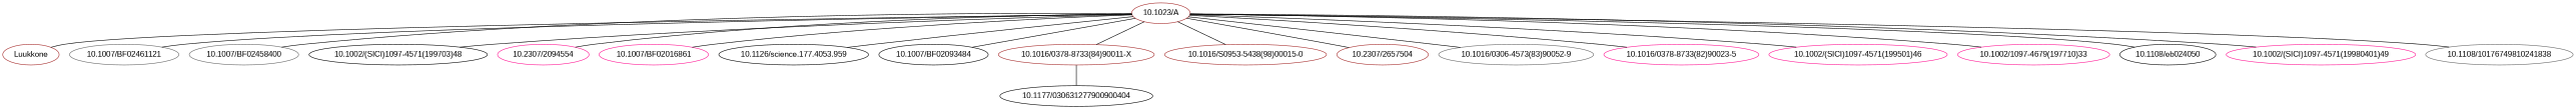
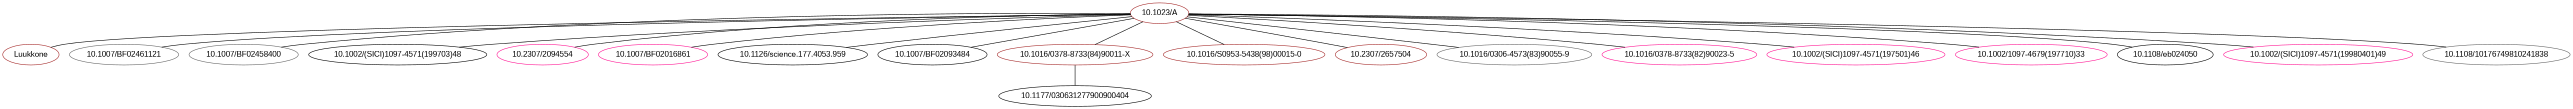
  strict graph {
    fontname="Liberation Sans"
    node [color=deeppink fontname="Liberation Sans"]
    edge [fontname="Liberation Sans"]
    "10.1023/A" [color=brown]
    Luukkone [color=brown]
    "10.1007/BF02461121" [color=gray40]
    "10.1007/BF02458400" [color=gray40]
    "10.1002/(SICI)1097-4571(199703)48" [color=black]
    "10.2307/2094554"
    "10.1007/BF02016861"
    "10.1126/science.177.4053.959" [color=black]
    "10.1007/BF02093484" [color=black]
    "10.1016/0378-8733(84)90011-X" [color=brown]
    "10.1016/S0953-5438(98)00015-0" [color=brown]
    "10.2307/2657504" [color=brown]
-   "10.1016/0306-4573(83)90055-9" [color=gray40 label="10.1016/0306-4573(83)90052-9"]
+   "10.1016/0306-4573(83)90055-9" [color=gray40]
    "10.1016/0378-8733(82)90023-5"
-   "10.1002/(SICI)1097-4571(199501)46"
+   "10.1002/(SICI)1097-4571(199501)46" [label="10.1002/(SICI)1097-4571(197501)46"]
    "10.1002/1097-4679(197710)33"
    "10.1108/eb024050" [color=black]
    "10.1002/(SICI)1097-4571(19980401)49"
    "10.1108/10176749810241838" [color=gray40]
    "10.1177/030631277900900404" [color=black]
    "10.1023/A" -- Luukkone
    "10.1023/A" -- "10.1007/BF02461121"
    "10.1023/A" -- "10.1007/BF02458400"
    "10.1023/A" -- "10.1002/(SICI)1097-4571(199703)48"
    "10.1023/A" -- "10.2307/2094554"
    "10.1023/A" -- "10.1007/BF02016861"
    "10.1023/A" -- "10.1126/science.177.4053.959"
    "10.1023/A" -- "10.1007/BF02093484"
    "10.1023/A" -- "10.1016/0378-8733(84)90011-X"
    "10.1023/A" -- "10.1016/S0953-5438(98)00015-0"
    "10.1023/A" -- "10.2307/2657504"
    "10.1023/A" -- "10.1016/0306-4573(83)90055-9"
    "10.1023/A" -- "10.1016/0378-8733(82)90023-5"
    "10.1023/A" -- "10.1002/(SICI)1097-4571(199501)46"
    "10.1023/A" -- "10.1002/1097-4679(197710)33"
    "10.1023/A" -- "10.1108/eb024050"
    "10.1023/A" -- "10.1002/(SICI)1097-4571(19980401)49"
    "10.1023/A" -- "10.1108/10176749810241838"
    "10.1016/0378-8733(84)90011-X" -- "10.1177/030631277900900404"
  }
